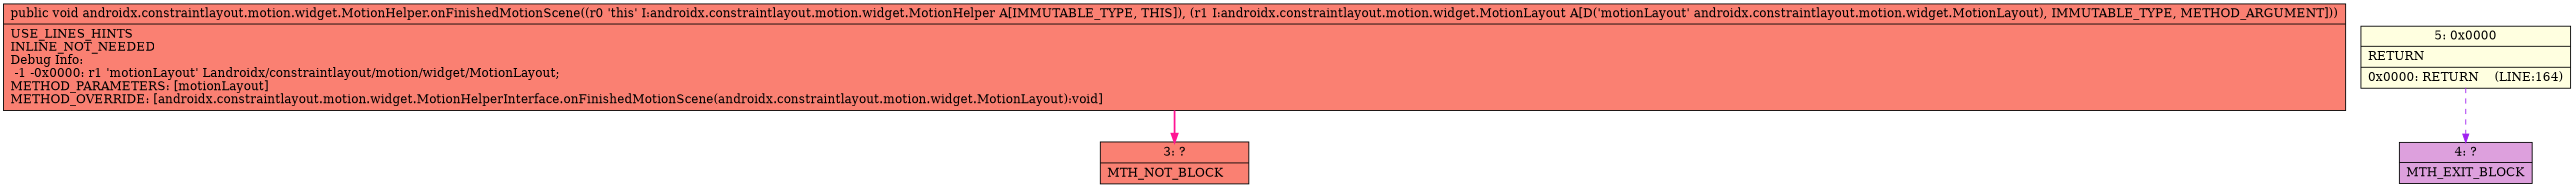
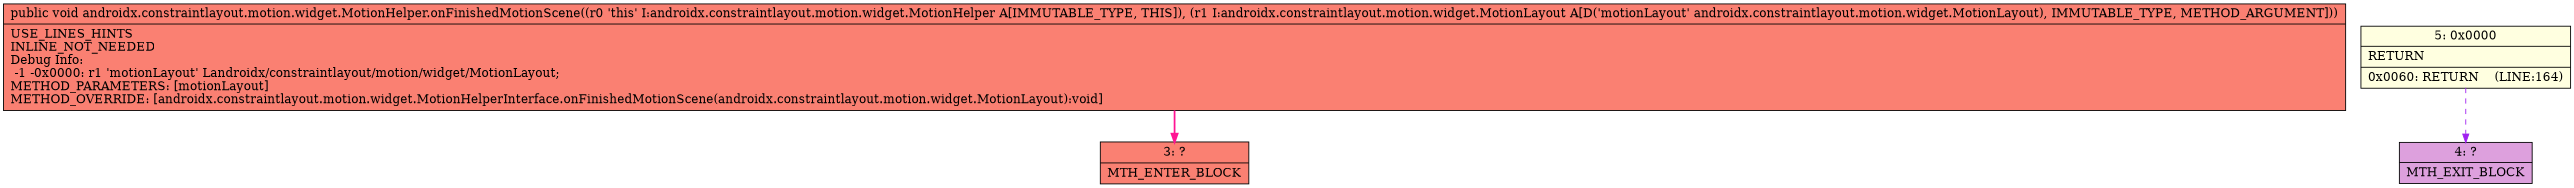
  digraph {
    fontname="DejaVu Serif"
    node [fillcolor=salmon fontname="DejaVu Serif" shape=record style=filled]
    edge [fontname="DejaVu Serif"]
-   n1 [label="{3\:\ ?|MTH_NOT_BLOCK\l}"]
-   n2 [fillcolor=lightyellow label="{5\:\ 0x0000|RETURN\l|0x0000: RETURN    (LINE:164)\l}"]
+   n1 [label="{3\:\ ?|MTH_ENTER_BLOCK\l}"]
+   n2 [fillcolor=lightyellow label="{5\:\ 0x0000|RETURN\l|0x0060: RETURN    (LINE:164)\l}"]
    n3 [fillcolor=plum label="{4\:\ ?|MTH_EXIT_BLOCK\l}"]
    n4 [label="{public void androidx.constraintlayout.motion.widget.MotionHelper.onFinishedMotionScene((r0 'this' I:androidx.constraintlayout.motion.widget.MotionHelper A[IMMUTABLE_TYPE, THIS]), (r1 I:androidx.constraintlayout.motion.widget.MotionLayout A[D('motionLayout' androidx.constraintlayout.motion.widget.MotionLayout), IMMUTABLE_TYPE, METHOD_ARGUMENT]))  | USE_LINES_HINTS\lINLINE_NOT_NEEDED\lDebug Info:\l  \-1 \-0x0000: r1 'motionLayout' Landroidx\/constraintlayout\/motion\/widget\/MotionLayout;\lMETHOD_PARAMETERS: [motionLayout]\lMETHOD_OVERRIDE: [androidx.constraintlayout.motion.widget.MotionHelperInterface.onFinishedMotionScene(androidx.constraintlayout.motion.widget.MotionLayout):void]\l}"]
    n2 -> n3 [color=purple style=dashed]
    n4 -> n1 [color=deeppink style=bold]
  }
